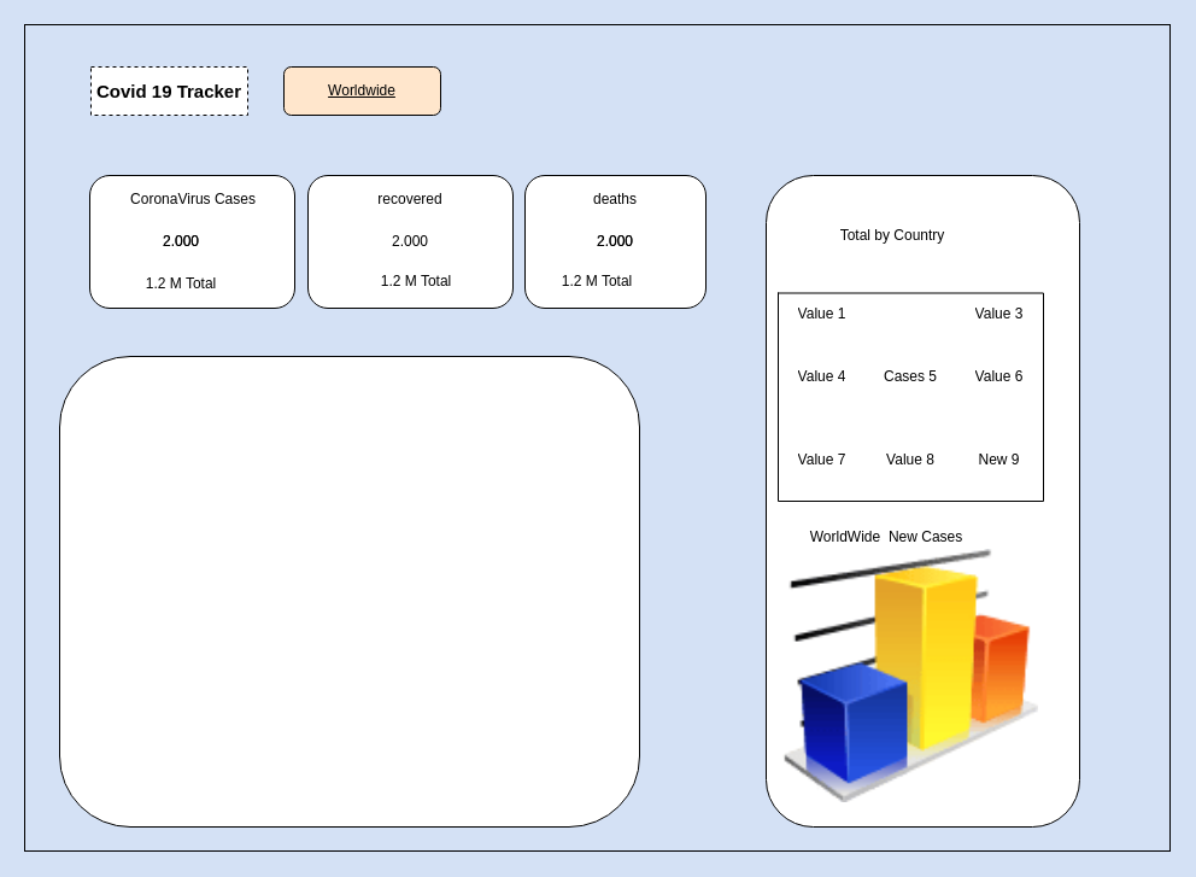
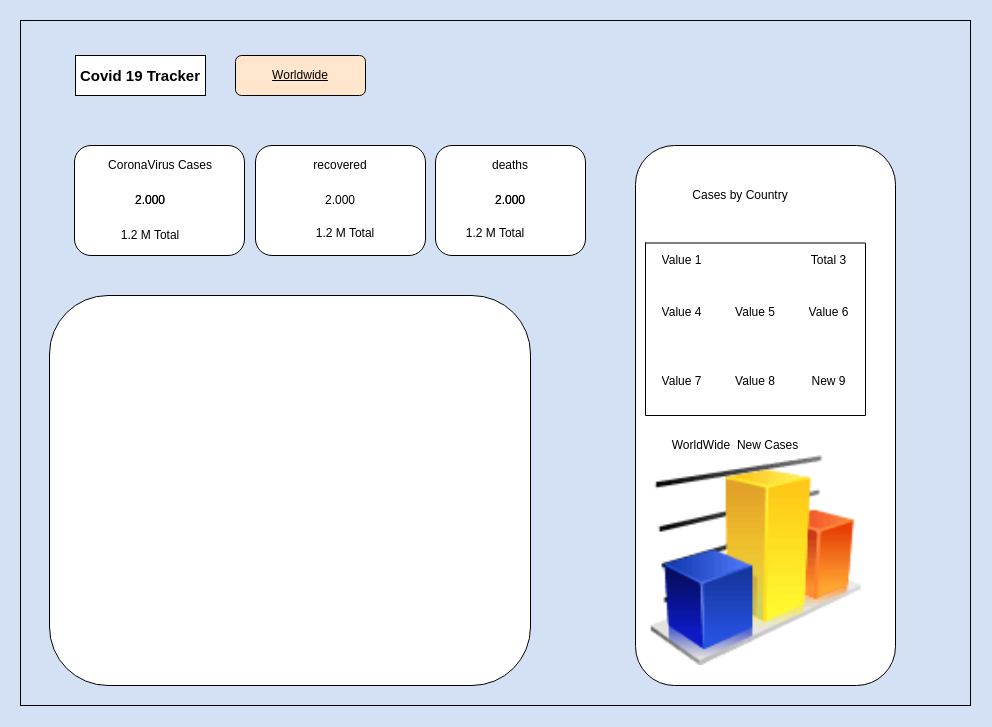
  <mxCell id="0" />
  <mxCell id="1" parent="0" />
  <mxCell id="2" value="" style="rounded=1;whiteSpace=wrap;html=1;arcSize=0;fillColor=#D4E1F5;" vertex="1" parent="1"><mxGeometry x="20" y="20" width="950" height="685" as="geometry" /></mxCell>
- <mxCell id="3" value="&lt;font style=&quot;font-size: 15px&quot;&gt;&lt;b&gt;Covid 19 Tracker&lt;/b&gt;&lt;/font&gt;" style="rounded=0;whiteSpace=wrap;html=1;dashed=1;" vertex="1" parent="1"><mxGeometry x="75" y="55" width="130" height="40" as="geometry" /></mxCell>
+ <mxCell id="3" value="&lt;font style=&quot;font-size: 15px&quot;&gt;&lt;b&gt;Covid 19 Tracker&lt;/b&gt;&lt;/font&gt;" style="rounded=0;whiteSpace=wrap;html=1;" vertex="1" parent="1"><mxGeometry x="75" y="55" width="130" height="40" as="geometry" /></mxCell>
  <mxCell id="4" value="&lt;u&gt;Worldwide&lt;/u&gt;" style="rounded=1;whiteSpace=wrap;html=1;fillColor=#ffe6cc;" vertex="1" parent="1"><mxGeometry x="235" y="55" width="130" height="40" as="geometry" /></mxCell>
  <mxCell id="5" value="" style="rounded=1;whiteSpace=wrap;html=1;" vertex="1" parent="1"><mxGeometry x="435" y="145" width="150" height="110" as="geometry" /></mxCell>
  <mxCell id="6" value="CoronaVirus Cases" style="text;html=1;strokeColor=none;fillColor=none;align=center;verticalAlign=middle;whiteSpace=wrap;rounded=0;" vertex="1" parent="1"><mxGeometry x="275" y="155" width="130" height="20" as="geometry" /></mxCell>
  <mxCell id="7" value="2.000" style="text;html=1;strokeColor=none;fillColor=none;align=center;verticalAlign=middle;whiteSpace=wrap;rounded=0;" vertex="1" parent="1"><mxGeometry x="285" y="190" width="40" height="20" as="geometry" /></mxCell>
  <mxCell id="8" value="1.2 M Total" style="text;html=1;strokeColor=none;fillColor=none;align=center;verticalAlign=middle;whiteSpace=wrap;rounded=0;" vertex="1" parent="1"><mxGeometry x="275" y="225" width="70" height="20" as="geometry" /></mxCell>
  <mxCell id="9" value="CoronaVirus Cases" style="text;html=1;strokeColor=none;fillColor=none;align=center;verticalAlign=middle;whiteSpace=wrap;rounded=0;" vertex="1" parent="1"><mxGeometry x="85" y="155" width="130" height="20" as="geometry" /></mxCell>
  <mxCell id="10" value="2.000" style="text;html=1;strokeColor=none;fillColor=none;align=center;verticalAlign=middle;whiteSpace=wrap;rounded=0;" vertex="1" parent="1"><mxGeometry x="95" y="190" width="40" height="20" as="geometry" /></mxCell>
  <mxCell id="11" value="1.2 M Total" style="text;html=1;strokeColor=none;fillColor=none;align=center;verticalAlign=middle;whiteSpace=wrap;rounded=0;" vertex="1" parent="1"><mxGeometry x="85" y="225" width="70" height="20" as="geometry" /></mxCell>
  <mxCell id="12" value="" style="rounded=1;whiteSpace=wrap;html=1;" vertex="1" parent="1"><mxGeometry x="255" y="145" width="170" height="110" as="geometry" /></mxCell>
  <mxCell id="13" value="recovered" style="text;html=1;strokeColor=none;fillColor=none;align=center;verticalAlign=middle;whiteSpace=wrap;rounded=0;" vertex="1" parent="1"><mxGeometry x="275" y="155" width="130" height="20" as="geometry" /></mxCell>
  <mxCell id="14" value="2.000" style="text;html=1;strokeColor=none;fillColor=none;align=center;verticalAlign=middle;whiteSpace=wrap;rounded=0;" vertex="1" parent="1"><mxGeometry x="320" y="190" width="40" height="20" as="geometry" /></mxCell>
  <mxCell id="15" value="1.2 M Total" style="text;html=1;strokeColor=none;fillColor=none;align=center;verticalAlign=middle;whiteSpace=wrap;rounded=0;" vertex="1" parent="1"><mxGeometry x="310" y="222.5" width="70" height="20" as="geometry" /></mxCell>
  <mxCell id="16" value="deaths" style="text;html=1;strokeColor=none;fillColor=none;align=center;verticalAlign=middle;whiteSpace=wrap;rounded=0;" vertex="1" parent="1"><mxGeometry x="445" y="155" width="130" height="20" as="geometry" /></mxCell>
  <mxCell id="17" value="2.000" style="text;html=1;strokeColor=none;fillColor=none;align=center;verticalAlign=middle;whiteSpace=wrap;rounded=0;" vertex="1" parent="1"><mxGeometry x="490" y="190" width="40" height="20" as="geometry" /></mxCell>
  <mxCell id="18" value="2.000" style="text;html=1;strokeColor=none;fillColor=none;align=center;verticalAlign=middle;whiteSpace=wrap;rounded=0;" vertex="1" parent="1"><mxGeometry x="490" y="190" width="40" height="20" as="geometry" /></mxCell>
  <mxCell id="19" value="1.2 M Total" style="text;html=1;strokeColor=none;fillColor=none;align=center;verticalAlign=middle;whiteSpace=wrap;rounded=0;" vertex="1" parent="1"><mxGeometry x="460" y="222.5" width="70" height="20" as="geometry" /></mxCell>
  <mxCell id="20" value="" style="rounded=1;whiteSpace=wrap;html=1;" vertex="1" parent="1"><mxGeometry x="74" y="145" width="170" height="110" as="geometry" /></mxCell>
  <mxCell id="21" value="CoronaVirus Cases" style="text;html=1;strokeColor=none;fillColor=none;align=center;verticalAlign=middle;whiteSpace=wrap;rounded=0;" vertex="1" parent="1"><mxGeometry x="95" y="155" width="130" height="20" as="geometry" /></mxCell>
  <mxCell id="22" value="2.000" style="text;html=1;strokeColor=none;fillColor=none;align=center;verticalAlign=middle;whiteSpace=wrap;rounded=0;" vertex="1" parent="1"><mxGeometry x="130" y="190" width="40" height="20" as="geometry" /></mxCell>
  <mxCell id="23" value="2.000" style="text;html=1;strokeColor=none;fillColor=none;align=center;verticalAlign=middle;whiteSpace=wrap;rounded=0;" vertex="1" parent="1"><mxGeometry x="130" y="190" width="40" height="20" as="geometry" /></mxCell>
  <mxCell id="24" value="1.2 M Total" style="text;html=1;strokeColor=none;fillColor=none;align=center;verticalAlign=middle;whiteSpace=wrap;rounded=0;" vertex="1" parent="1"><mxGeometry x="115" y="225" width="70" height="20" as="geometry" /></mxCell>
  <mxCell id="25" value="" style="rounded=1;whiteSpace=wrap;html=1;" vertex="1" parent="1"><mxGeometry x="49" y="295" width="481" height="390" as="geometry" /></mxCell>
  <mxCell id="26" value="" style="shape=image;html=1;verticalAlign=top;verticalLabelPosition=bottom;labelBackgroundColor=#ffffff;imageAspect=0;aspect=fixed;image=https://cdn2.iconfinder.com/data/icons/social-media-2259/512/google-128.png" vertex="1" parent="1"><mxGeometry x="197" y="415" width="128" height="128" as="geometry" /></mxCell>
  <mxCell id="27" value="" style="rounded=1;whiteSpace=wrap;html=1;" vertex="1" parent="1"><mxGeometry x="635" y="145" width="260" height="540" as="geometry" /></mxCell>
  <mxCell id="28" value="" style="image;html=1;image=img/lib/clip_art/finance/Graph_128x128.png" vertex="1" parent="1"><mxGeometry x="645" y="455" width="220" height="210" as="geometry" /></mxCell>
- <mxCell id="29" value="Total by Country" style="text;html=1;strokeColor=none;fillColor=none;align=center;verticalAlign=middle;whiteSpace=wrap;rounded=0;" vertex="1" parent="1"><mxGeometry x="665" y="185" width="150" height="20" as="geometry" /></mxCell>
+ <mxCell id="29" value="Cases by Country" style="text;html=1;strokeColor=none;fillColor=none;align=center;verticalAlign=middle;whiteSpace=wrap;rounded=0;" vertex="1" parent="1"><mxGeometry x="665" y="185" width="150" height="20" as="geometry" /></mxCell>
  <mxCell id="30" value="WorldWide&amp;nbsp; New Cases" style="text;html=1;strokeColor=none;fillColor=none;align=center;verticalAlign=middle;whiteSpace=wrap;rounded=0;" vertex="1" parent="1"><mxGeometry x="665" y="435" width="140" height="20" as="geometry" /></mxCell>
  <mxCell id="31" value="" style="shape=table;html=1;whiteSpace=wrap;startSize=0;container=1;collapsible=0;childLayout=tableLayout;columnLines=0;rowLines=0;fillColor=none;" vertex="1" parent="1"><mxGeometry x="645" y="242.5" width="220" height="172.5" as="geometry" /></mxCell>
  <mxCell id="32" value="" style="shape=partialRectangle;html=1;whiteSpace=wrap;collapsible=0;dropTarget=0;pointerEvents=0;fillColor=none;top=0;left=0;bottom=0;right=0;points=[[0,0.5],[1,0.5]];portConstraint=eastwest;" vertex="1" parent="31"><mxGeometry width="220" height="35" as="geometry" /></mxCell>
  <mxCell id="33" value="Value 1" style="shape=partialRectangle;html=1;whiteSpace=wrap;connectable=0;fillColor=none;top=0;left=0;bottom=0;right=0;overflow=hidden;" vertex="1" parent="32"><mxGeometry width="73" height="35" as="geometry" /></mxCell>
- <mxCell id="34" value="Value 3" style="shape=partialRectangle;html=1;whiteSpace=wrap;connectable=0;fillColor=none;top=0;left=0;bottom=0;right=0;overflow=hidden;" vertex="1" parent="32"><mxGeometry x="147" width="73" height="35" as="geometry" /></mxCell>
+ <mxCell id="34" value="Total 3" style="shape=partialRectangle;html=1;whiteSpace=wrap;connectable=0;fillColor=none;top=0;left=0;bottom=0;right=0;overflow=hidden;" vertex="1" parent="32"><mxGeometry x="147" width="73" height="35" as="geometry" /></mxCell>
  <mxCell id="35" value="" style="shape=partialRectangle;html=1;whiteSpace=wrap;collapsible=0;dropTarget=0;pointerEvents=0;fillColor=none;top=0;left=0;bottom=0;right=0;points=[[0,0.5],[1,0.5]];portConstraint=eastwest;" vertex="1" parent="31"><mxGeometry y="35" width="220" height="69" as="geometry" /></mxCell>
  <mxCell id="36" value="Value 4" style="shape=partialRectangle;html=1;whiteSpace=wrap;connectable=0;fillColor=none;top=0;left=0;bottom=0;right=0;overflow=hidden;" vertex="1" parent="35"><mxGeometry width="73" height="69" as="geometry" /></mxCell>
- <mxCell id="37" value="Cases 5" style="shape=partialRectangle;html=1;whiteSpace=wrap;connectable=0;fillColor=none;top=0;left=0;bottom=0;right=0;overflow=hidden;" vertex="1" parent="35"><mxGeometry x="73" width="74" height="69" as="geometry" /></mxCell>
+ <mxCell id="37" value="Value 5" style="shape=partialRectangle;html=1;whiteSpace=wrap;connectable=0;fillColor=none;top=0;left=0;bottom=0;right=0;overflow=hidden;" vertex="1" parent="35"><mxGeometry x="73" width="74" height="69" as="geometry" /></mxCell>
  <mxCell id="38" value="Value 6" style="shape=partialRectangle;html=1;whiteSpace=wrap;connectable=0;fillColor=none;top=0;left=0;bottom=0;right=0;overflow=hidden;" vertex="1" parent="35"><mxGeometry x="147" width="73" height="69" as="geometry" /></mxCell>
  <mxCell id="39" value="" style="shape=partialRectangle;html=1;whiteSpace=wrap;collapsible=0;dropTarget=0;pointerEvents=0;fillColor=none;top=0;left=0;bottom=0;right=0;points=[[0,0.5],[1,0.5]];portConstraint=eastwest;" vertex="1" parent="31"><mxGeometry y="104" width="220" height="69" as="geometry" /></mxCell>
  <mxCell id="40" value="Value 7" style="shape=partialRectangle;html=1;whiteSpace=wrap;connectable=0;fillColor=none;top=0;left=0;bottom=0;right=0;overflow=hidden;" vertex="1" parent="39"><mxGeometry width="73" height="69" as="geometry" /></mxCell>
  <mxCell id="41" value="Value 8" style="shape=partialRectangle;html=1;whiteSpace=wrap;connectable=0;fillColor=none;top=0;left=0;bottom=0;right=0;overflow=hidden;" vertex="1" parent="39"><mxGeometry x="73" width="74" height="69" as="geometry" /></mxCell>
  <mxCell id="42" value="New 9" style="shape=partialRectangle;html=1;whiteSpace=wrap;connectable=0;fillColor=none;top=0;left=0;bottom=0;right=0;overflow=hidden;" vertex="1" parent="39"><mxGeometry x="147" width="73" height="69" as="geometry" /></mxCell>
